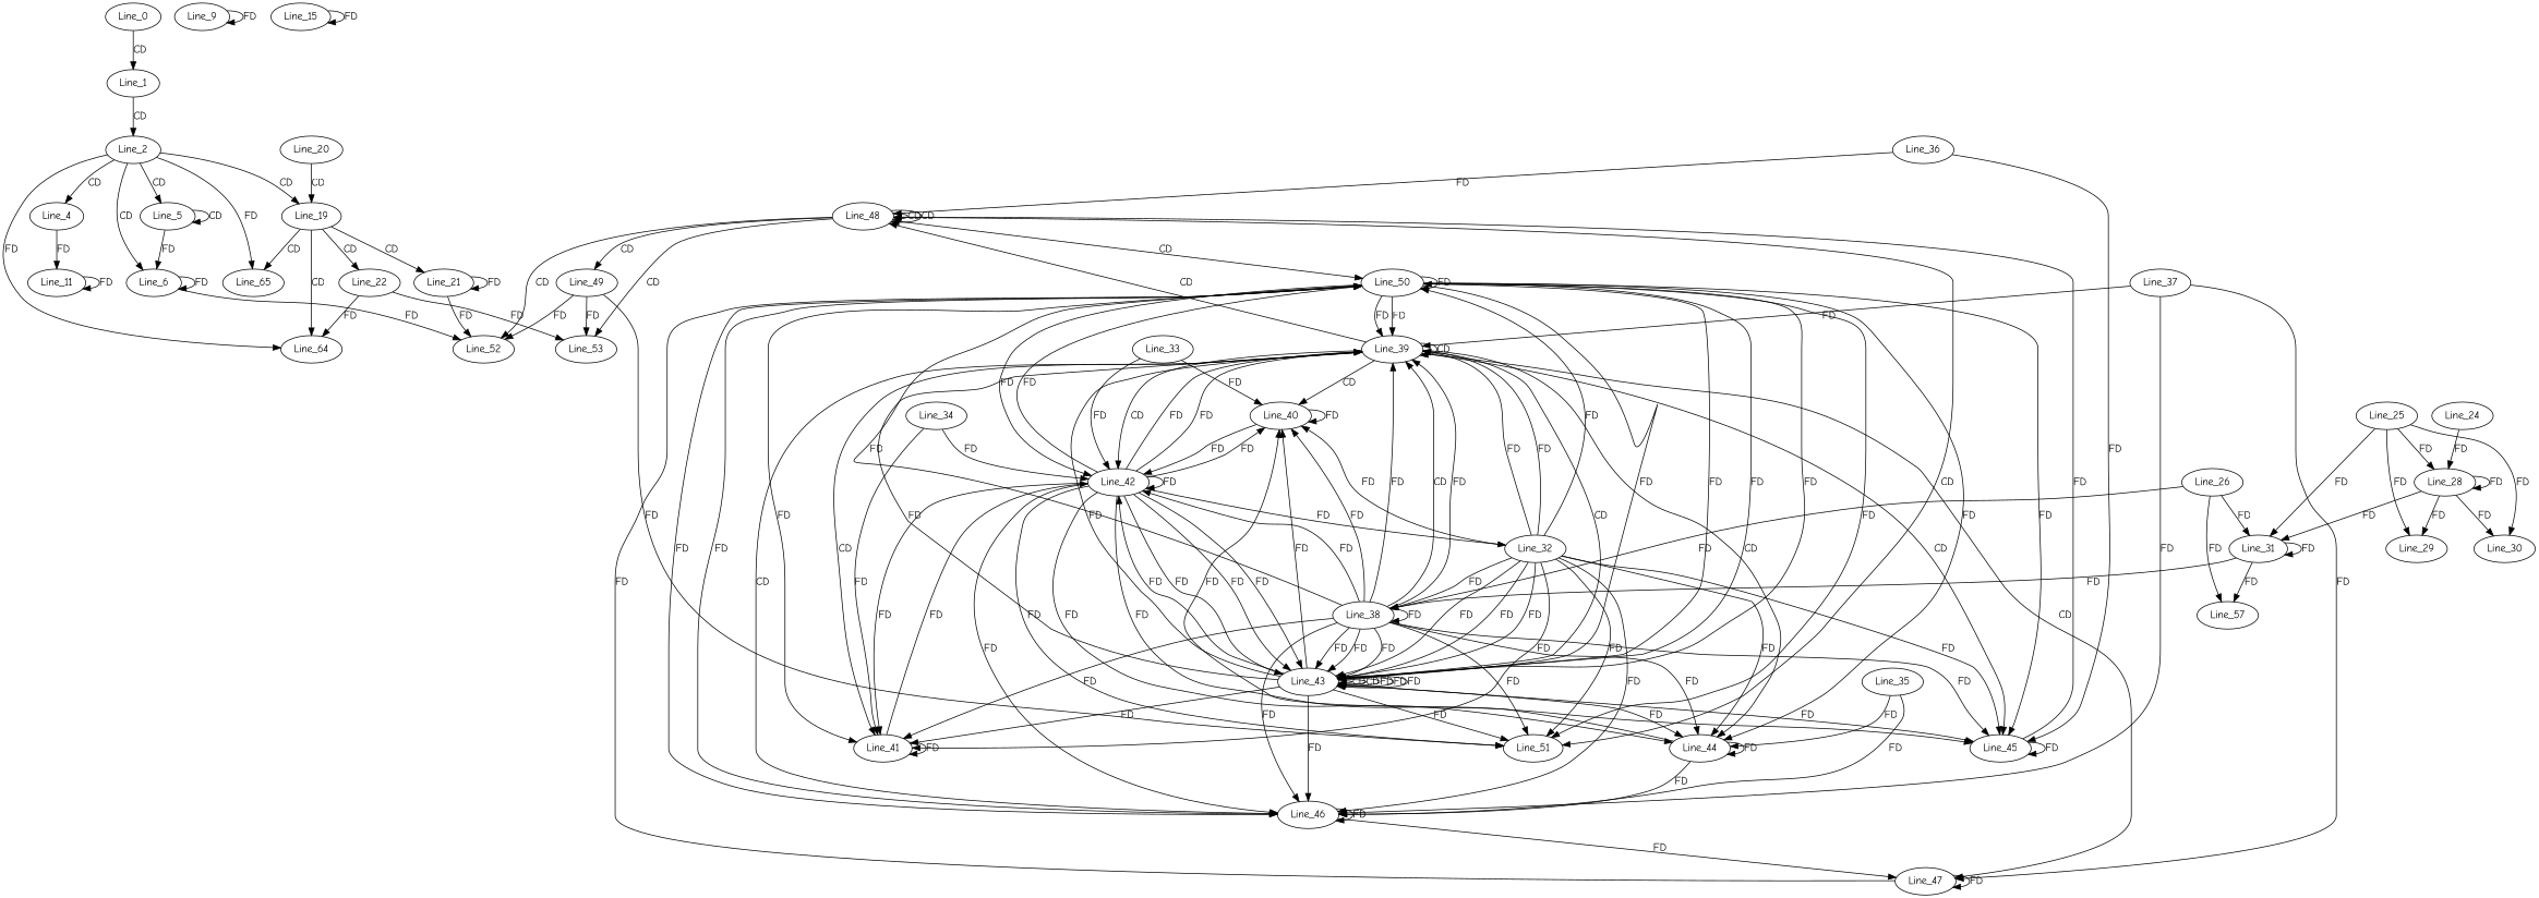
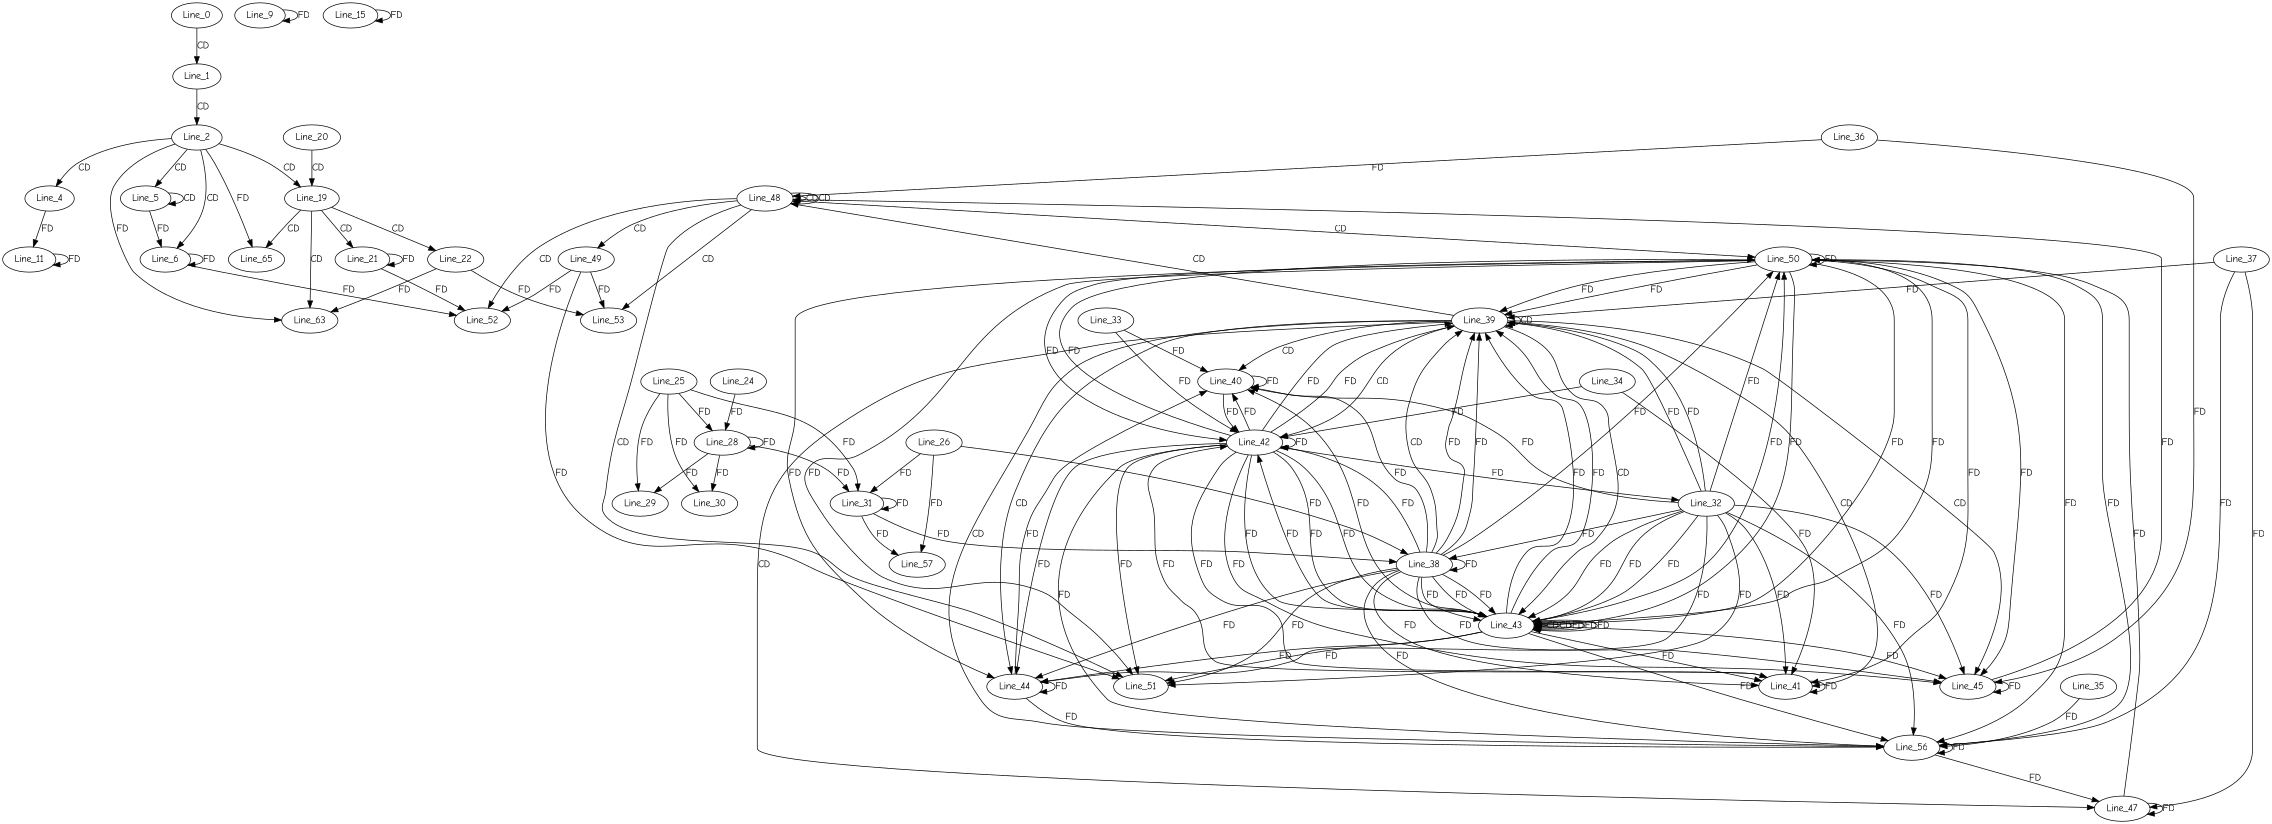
  digraph {
    fontname="Comic Neue"
    node [fontname="Comic Neue"]
    edge [fontname="Comic Neue"]
    Line_0
    Line_1
    Line_2
    Line_4
    Line_5
    Line_6
    Line_19
-   Line_64
+   Line_64 [label=Line_63]
    Line_65
    Line_11
    Line_52
    Line_21
    Line_22
    Line_9
    Line_15
    Line_20
    Line_53
    Line_25
    Line_28
    Line_29
    Line_30
    Line_31
    Line_38
    Line_57
    Line_24
    Line_26
    Line_39
    Line_40
    Line_41
    Line_42
    Line_43
    Line_44
    Line_45
-   Line_46
+   Line_46 [label=Line_56]
    Line_50
    Line_51
    Line_47
    Line_48
    Line_32
    Line_49
    Line_33
    Line_34
    Line_35
    Line_36
    Line_37
    Line_0 -> Line_1 [label=CD]
    Line_1 -> Line_2 [label=CD]
    Line_2 -> Line_4 [label=CD]
    Line_2 -> Line_5 [label=CD]
    Line_2 -> Line_6 [label=CD]
    Line_2 -> Line_19 [label=CD]
    Line_2 -> Line_64 [label=FD]
    Line_2 -> Line_65 [label=FD]
    Line_4 -> Line_11 [label=FD]
    Line_5 -> Line_5 [label=CD]
    Line_5 -> Line_6 [label=FD]
    Line_6 -> Line_6 [label=FD]
    Line_6 -> Line_52 [label=FD]
    Line_19 -> Line_64 [label=CD]
    Line_19 -> Line_65 [label=CD]
    Line_19 -> Line_21 [label=CD]
    Line_19 -> Line_22 [label=CD]
    Line_11 -> Line_11 [label=FD]
    Line_21 -> Line_52 [label=FD]
    Line_21 -> Line_21 [label=FD]
    Line_22 -> Line_64 [label=FD]
    Line_22 -> Line_53 [label=FD]
    Line_9 -> Line_9 [label=FD]
    Line_15 -> Line_15 [label=FD]
    Line_20 -> Line_19 [label=CD]
    Line_25 -> Line_28 [label=FD]
    Line_25 -> Line_29 [label=FD]
    Line_25 -> Line_30 [label=FD]
    Line_25 -> Line_31 [label=FD]
    Line_28 -> Line_28 [label=FD]
    Line_28 -> Line_29 [label=FD]
    Line_28 -> Line_30 [label=FD]
    Line_28 -> Line_31 [label=FD]
    Line_31 -> Line_31 [label=FD]
    Line_31 -> Line_38 [label=FD]
    Line_31 -> Line_57 [label=FD]
    Line_38 -> Line_38 [label=FD]
    Line_38 -> Line_39 [label=CD]
    Line_38 -> Line_39 [label=FD]
    Line_38 -> Line_39 [label=FD]
    Line_38 -> Line_40 [label=FD]
    Line_38 -> Line_41 [label=FD]
    Line_38 -> Line_42 [label=FD]
    Line_38 -> Line_43 [label=FD]
    Line_38 -> Line_43 [label=FD]
    Line_38 -> Line_43 [label=FD]
    Line_38 -> Line_44 [label=FD]
    Line_38 -> Line_45 [label=FD]
    Line_38 -> Line_46 [label=FD]
    Line_38 -> Line_50 [label=FD]
    Line_38 -> Line_51 [label=FD]
    Line_24 -> Line_28 [label=FD]
    Line_26 -> Line_31 [label=FD]
    Line_26 -> Line_38 [label=FD]
    Line_26 -> Line_57 [label=FD]
    Line_39 -> Line_39 [label=CD]
    Line_39 -> Line_40 [label=CD]
    Line_39 -> Line_41 [label=CD]
    Line_39 -> Line_42 [label=CD]
    Line_39 -> Line_43 [label=CD]
    Line_39 -> Line_44 [label=CD]
    Line_39 -> Line_45 [label=CD]
    Line_39 -> Line_46 [label=CD]
    Line_39 -> Line_47 [label=CD]
    Line_39 -> Line_48 [label=CD]
    Line_40 -> Line_40 [label=FD]
    Line_40 -> Line_42 [label=FD]
    Line_41 -> Line_41 [label=FD]
    Line_41 -> Line_42 [label=FD]
    Line_42 -> Line_39 [label=FD]
    Line_42 -> Line_39 [label=FD]
    Line_42 -> Line_40 [label=FD]
    Line_42 -> Line_41 [label=FD]
    Line_42 -> Line_42 [label=FD]
    Line_42 -> Line_43 [label=FD]
    Line_42 -> Line_43 [label=FD]
    Line_42 -> Line_43 [label=FD]
    Line_42 -> Line_44 [label=FD]
    Line_42 -> Line_45 [label=FD]
    Line_42 -> Line_46 [label=FD]
    Line_42 -> Line_50 [label=FD]
    Line_42 -> Line_51 [label=FD]
    Line_42 -> Line_32 [label=FD]
    Line_43 -> Line_39 [label=FD]
    Line_43 -> Line_39 [label=FD]
    Line_43 -> Line_40 [label=FD]
    Line_43 -> Line_41 [label=FD]
    Line_43 -> Line_42 [label=FD]
    Line_43 -> Line_43 [label=CD]
    Line_43 -> Line_43 [label=CD]
    Line_43 -> Line_43 [label=FD]
    Line_43 -> Line_43 [label=FD]
    Line_43 -> Line_43 [label=FD]
    Line_43 -> Line_44 [label=FD]
    Line_43 -> Line_45 [label=FD]
    Line_43 -> Line_46 [label=FD]
    Line_43 -> Line_50 [label=FD]
    Line_43 -> Line_51 [label=FD]
    Line_44 -> Line_40 [label=FD]
    Line_44 -> Line_44 [label=FD]
    Line_44 -> Line_46 [label=FD]
    Line_45 -> Line_45 [label=FD]
    Line_45 -> Line_48 [label=FD]
    Line_46 -> Line_46 [label=FD]
    Line_46 -> Line_50 [label=FD]
    Line_46 -> Line_47 [label=FD]
    Line_50 -> Line_39 [label=FD]
    Line_50 -> Line_39 [label=FD]
    Line_50 -> Line_41 [label=FD]
    Line_50 -> Line_42 [label=FD]
    Line_50 -> Line_43 [label=FD]
    Line_50 -> Line_43 [label=FD]
    Line_50 -> Line_43 [label=FD]
    Line_50 -> Line_44 [label=FD]
    Line_50 -> Line_45 [label=FD]
    Line_50 -> Line_46 [label=FD]
    Line_50 -> Line_50 [label=FD]
    Line_50 -> Line_51 [label=FD]
    Line_47 -> Line_50 [label=FD]
    Line_47 -> Line_47 [label=FD]
    Line_48 -> Line_52 [label=CD]
    Line_48 -> Line_53 [label=CD]
    Line_48 -> Line_50 [label=CD]
    Line_48 -> Line_51 [label=CD]
    Line_48 -> Line_48 [label=CD]
    Line_48 -> Line_48 [label=CD]
    Line_48 -> Line_49 [label=CD]
    Line_32 -> Line_38 [label=FD]
    Line_32 -> Line_39 [label=FD]
    Line_32 -> Line_39 [label=FD]
    Line_32 -> Line_40 [label=FD]
    Line_32 -> Line_41 [label=FD]
    Line_32 -> Line_43 [label=FD]
    Line_32 -> Line_43 [label=FD]
    Line_32 -> Line_43 [label=FD]
    Line_32 -> Line_44 [label=FD]
    Line_32 -> Line_45 [label=FD]
    Line_32 -> Line_46 [label=FD]
    Line_32 -> Line_50 [label=FD]
    Line_32 -> Line_51 [label=FD]
    Line_49 -> Line_52 [label=FD]
    Line_49 -> Line_53 [label=FD]
    Line_49 -> Line_51 [label=FD]
    Line_33 -> Line_40 [label=FD]
    Line_33 -> Line_42 [label=FD]
    Line_34 -> Line_41 [label=FD]
    Line_34 -> Line_42 [label=FD]
-   Line_35 -> Line_44 [label=FD]
    Line_35 -> Line_46 [label=FD]
    Line_36 -> Line_45 [label=FD]
    Line_36 -> Line_48 [label=FD]
    Line_37 -> Line_39 [label=FD]
    Line_37 -> Line_46 [label=FD]
    Line_37 -> Line_47 [label=FD]
  }
